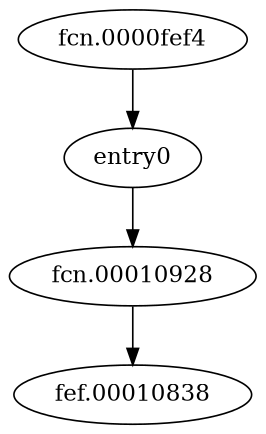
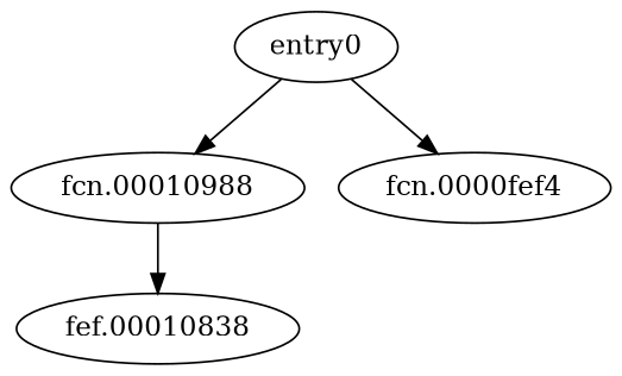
  digraph {
    n1 [label=entry0]
-   n2 [label="fcn.00010928"]
+   n2 [label="fcn.00010988"]
    n3 [label="fcn.0000fef4"]
    n4 [label="fef.00010838"]
    n1 -> n2
-   n3 -> n1
+   n1 -> n3
    n2 -> n4
  }
